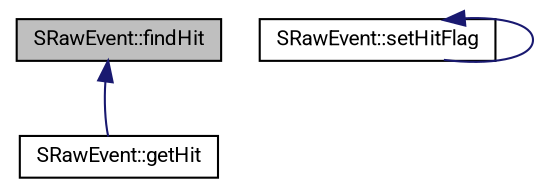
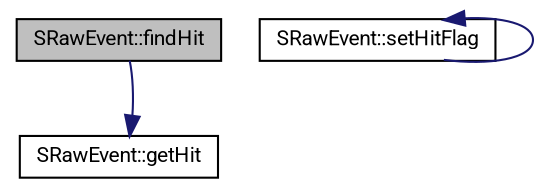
  digraph {
    fontname=Roboto
    rankdir=TB
    node [color=black fontname=Roboto fontsize=10 shape=record]
    edge [color=midnightblue dir=back fontname=Roboto fontsize=10 labelfontname=FreeSans labelfontsize=10 style=solid]
    n1 [fillcolor=grey75 fontcolor=black height=0.2 label="SRawEvent::findHit" style=filled width=0.4]
    n2 [height=0.2 label="SRawEvent::getHit" width=0.4]
    n3 [height=0.2 label="SRawEvent::setHitFlag" width=0.4]
-   n1 -> n2
+   n2 -> n1
    n3 -> n3
  }
